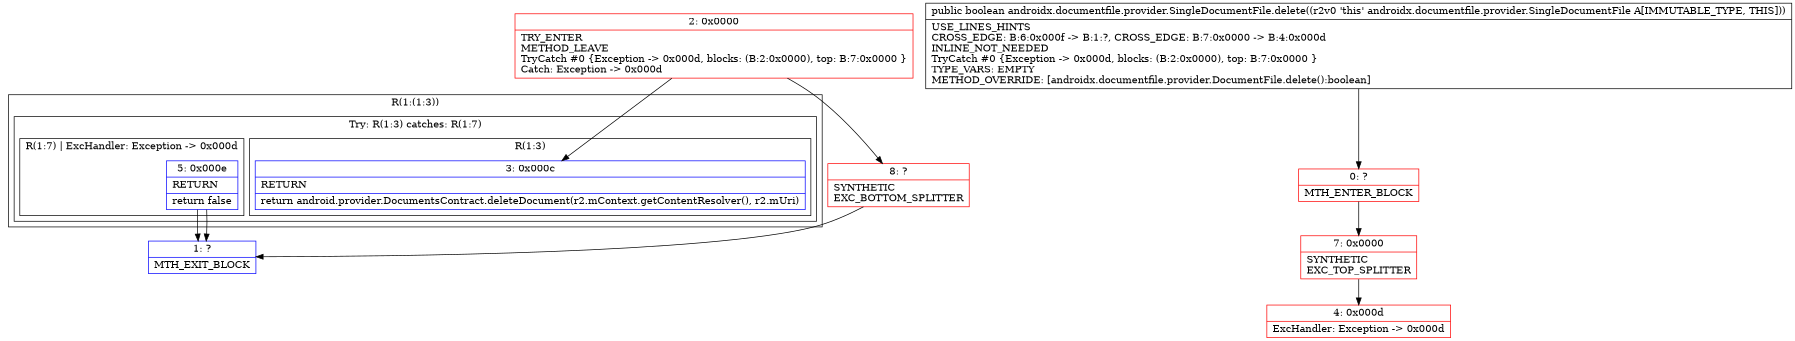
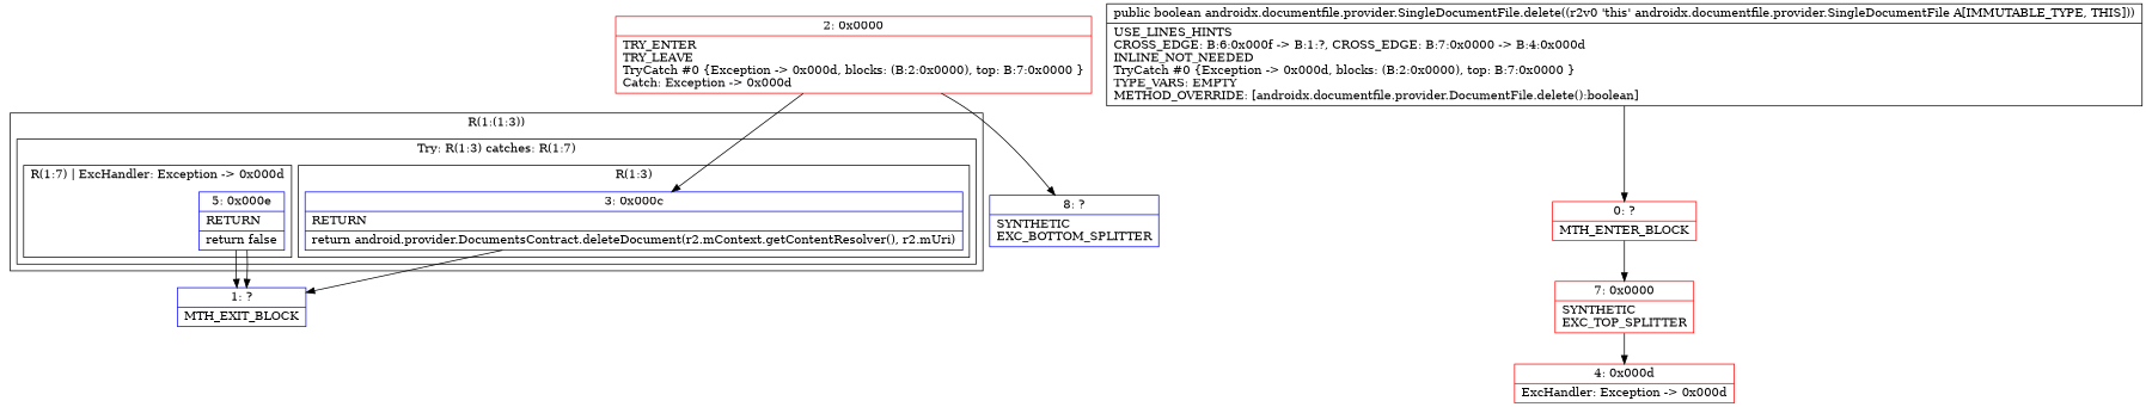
  digraph {
    node [color=red shape=record]
    n1 [color=blue label="{3\:\ 0x000c|RETURN\l|return android.provider.DocumentsContract.deleteDocument(r2.mContext.getContentResolver(), r2.mUri)\l}"]
    n2 [color=blue label="{5\:\ 0x000e|RETURN\l|return false\l}"]
    n3 [color=blue label="{1\:\ ?|MTH_EXIT_BLOCK\l}"]
    n4 [label="{0\:\ ?|MTH_ENTER_BLOCK\l}"]
    n5 [label="{7\:\ 0x0000|SYNTHETIC\lEXC_TOP_SPLITTER\l}"]
    n6 [label="{4\:\ 0x000d|ExcHandler: Exception \-\> 0x000d\l}"]
-   n7 [label="{2\:\ 0x0000|TRY_ENTER\lMETHOD_LEAVE\lTryCatch #0 \{Exception \-\> 0x000d, blocks: (B:2:0x0000), top: B:7:0x0000 \}\lCatch: Exception \-\> 0x000d\l}"]
-   n8 [label="{8\:\ ?|SYNTHETIC\lEXC_BOTTOM_SPLITTER\l}"]
+   n7 [label="{2\:\ 0x0000|TRY_ENTER\lTRY_LEAVE\lTryCatch #0 \{Exception \-\> 0x000d, blocks: (B:2:0x0000), top: B:7:0x0000 \}\lCatch: Exception \-\> 0x000d\l}"]
+   n8 [color=blue label="{8\:\ ?|SYNTHETIC\lEXC_BOTTOM_SPLITTER\l}"]
    n9 [label="{public boolean androidx.documentfile.provider.SingleDocumentFile.delete((r2v0 'this' androidx.documentfile.provider.SingleDocumentFile A[IMMUTABLE_TYPE, THIS]))  | USE_LINES_HINTS\lCROSS_EDGE: B:6:0x000f \-\> B:1:?, CROSS_EDGE: B:7:0x0000 \-\> B:4:0x000d\lINLINE_NOT_NEEDED\lTryCatch #0 \{Exception \-\> 0x000d, blocks: (B:2:0x0000), top: B:7:0x0000 \}\lTYPE_VARS: EMPTY\lMETHOD_OVERRIDE: [androidx.documentfile.provider.DocumentFile.delete():boolean]\l}" color=""]
    subgraph cluster_1 {
      label="R(1:(1:3))"
      subgraph cluster_2 {
        label="Try: R(1:3) catches: R(1:7)"
        subgraph cluster_3 {
          label="R(1:3)"
          n1
        }
        subgraph cluster_4 {
          label="R(1:7) | ExcHandler: Exception \-\> 0x000d\l"
          n2
        }
      }
    }
    subgraph cluster_5 {
      label="R(1:7) | ExcHandler: Exception \-\> 0x000d\l"
    }
-   n8 -> n3
+   n1 -> n3
    n2 -> n3
    n2 -> n3
    n4 -> n5
    n5 -> n6
    n7 -> n1
    n7 -> n8
    n9 -> n4
  }
